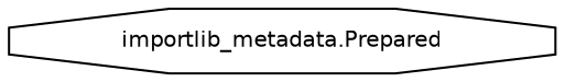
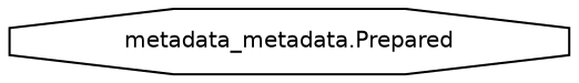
  digraph {
    rankdir=LR
-   n1 [color=black fillcolor=white fontname=Helvetica fontsize=10 height=0.2 label="importlib_metadata.Prepared" shape=octagon style=filled width=0.4]
+   n1 [color=black fillcolor=white fontname=Helvetica fontsize=10 height=0.2 label="metadata_metadata.Prepared" shape=octagon style=filled width=0.4]
  }
